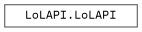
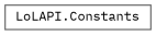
  digraph {
    rankdir=LR
    fontname="IBM Plex Mono"
-   n1 [color=grey40 fillcolor=white fontname="IBM Plex Mono" fontsize=10 height=0.2 label="LoLAPI.LoLAPI" shape=box style=filled width=0.4]
+   n1 [color=grey40 fillcolor=white fontname="IBM Plex Mono" fontsize=10 height=0.2 label="LoLAPI.Constants" shape=box style=filled width=0.4]
  }
